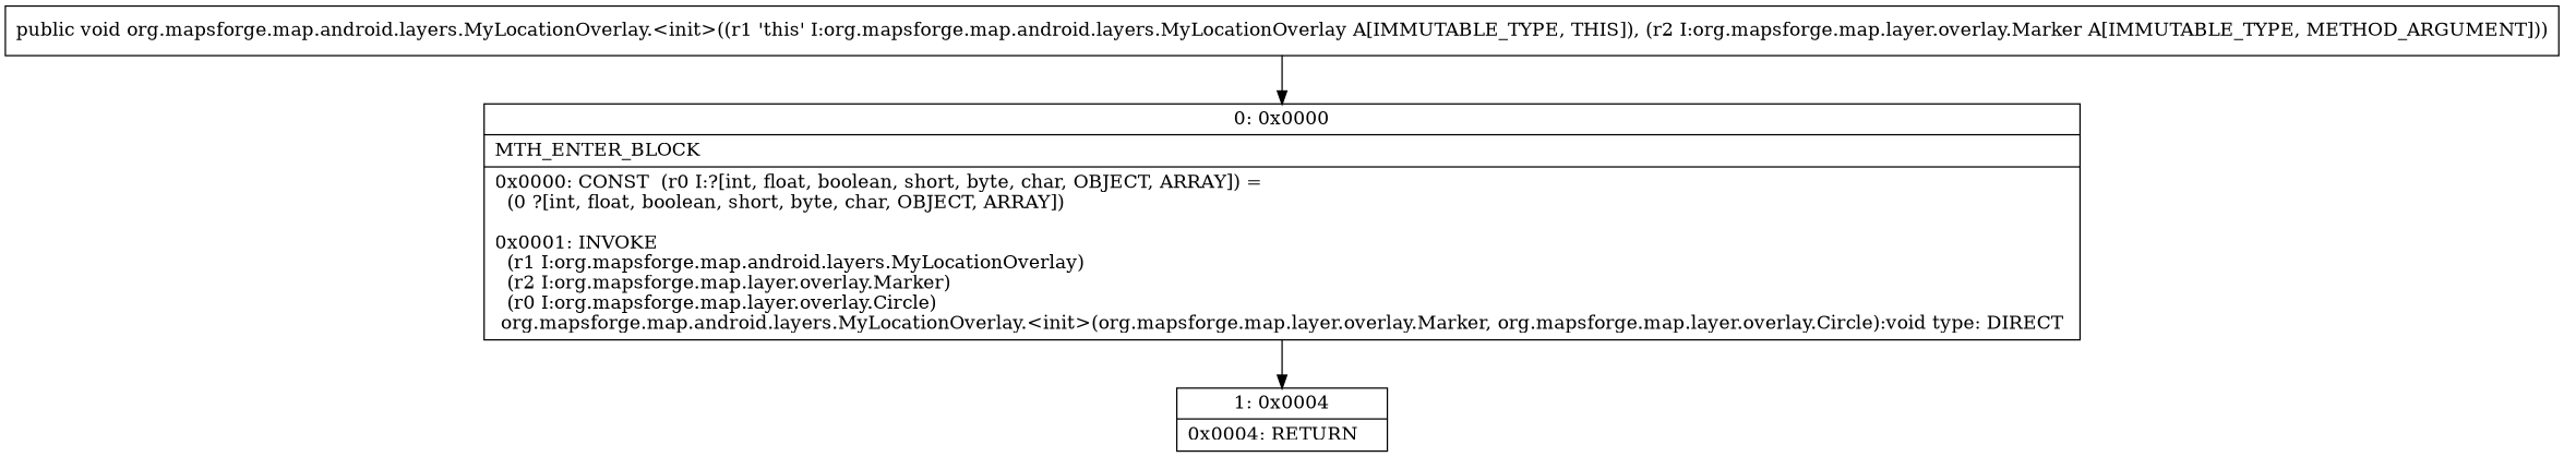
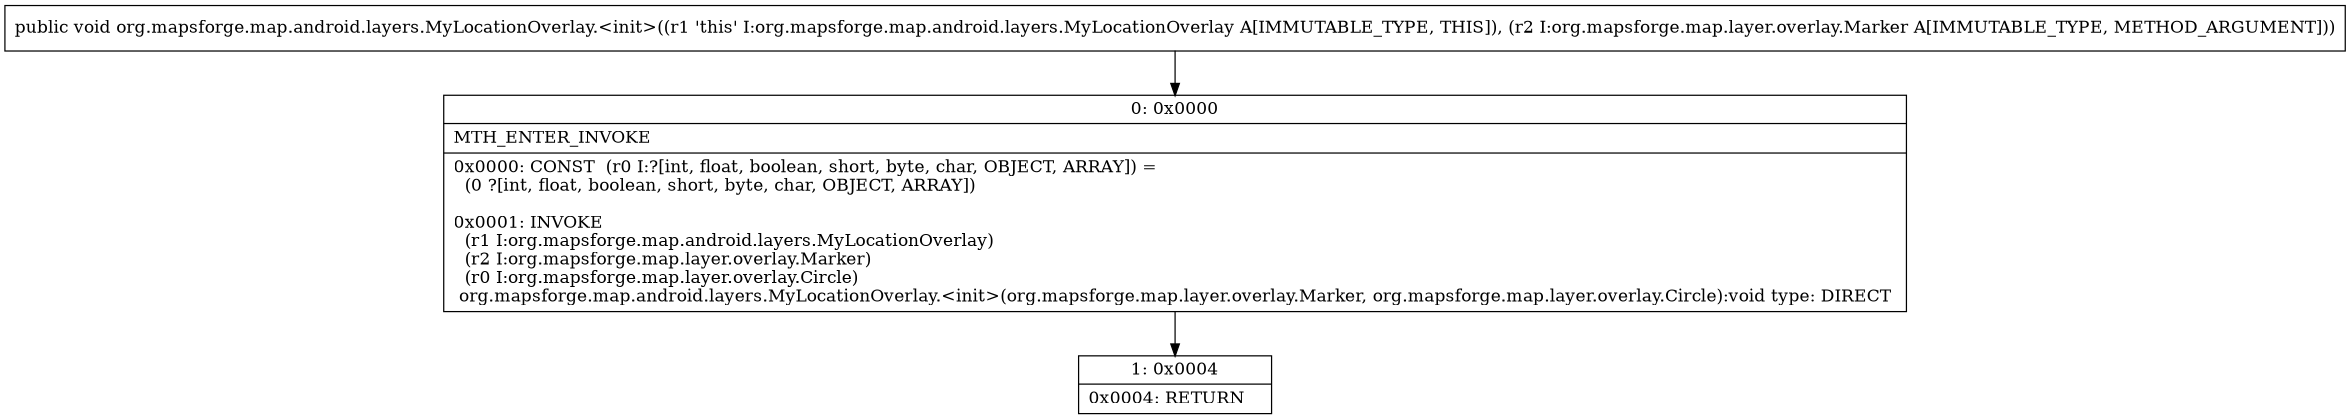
  digraph {
    node [shape=record]
-   n1 [label="{0\:\ 0x0000|MTH_ENTER_BLOCK\l|0x0000: CONST  (r0 I:?[int, float, boolean, short, byte, char, OBJECT, ARRAY]) = \l  (0 ?[int, float, boolean, short, byte, char, OBJECT, ARRAY])\l \l0x0001: INVOKE  \l  (r1 I:org.mapsforge.map.android.layers.MyLocationOverlay)\l  (r2 I:org.mapsforge.map.layer.overlay.Marker)\l  (r0 I:org.mapsforge.map.layer.overlay.Circle)\l org.mapsforge.map.android.layers.MyLocationOverlay.\<init\>(org.mapsforge.map.layer.overlay.Marker, org.mapsforge.map.layer.overlay.Circle):void type: DIRECT \l}"]
+   n1 [label="{0\:\ 0x0000|MTH_ENTER_INVOKE\l|0x0000: CONST  (r0 I:?[int, float, boolean, short, byte, char, OBJECT, ARRAY]) = \l  (0 ?[int, float, boolean, short, byte, char, OBJECT, ARRAY])\l \l0x0001: INVOKE  \l  (r1 I:org.mapsforge.map.android.layers.MyLocationOverlay)\l  (r2 I:org.mapsforge.map.layer.overlay.Marker)\l  (r0 I:org.mapsforge.map.layer.overlay.Circle)\l org.mapsforge.map.android.layers.MyLocationOverlay.\<init\>(org.mapsforge.map.layer.overlay.Marker, org.mapsforge.map.layer.overlay.Circle):void type: DIRECT \l}"]
    n2 [label="{1\:\ 0x0004|0x0004: RETURN   \l}"]
    n3 [label="{public void org.mapsforge.map.android.layers.MyLocationOverlay.\<init\>((r1 'this' I:org.mapsforge.map.android.layers.MyLocationOverlay A[IMMUTABLE_TYPE, THIS]), (r2 I:org.mapsforge.map.layer.overlay.Marker A[IMMUTABLE_TYPE, METHOD_ARGUMENT])) }"]
    n1 -> n2
    n3 -> n1
  }
